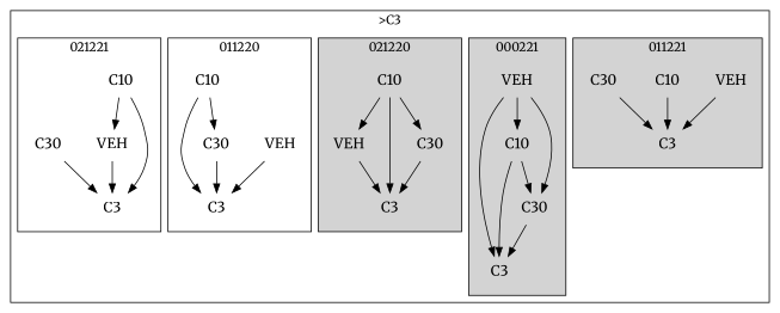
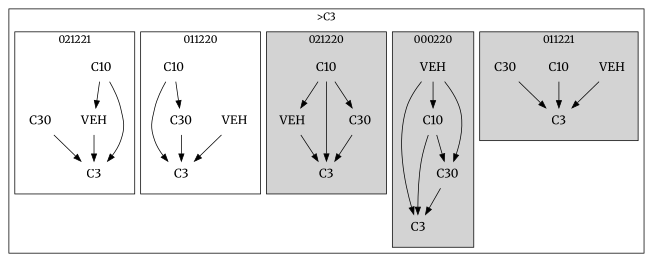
  strict digraph {
    compound=false
    labelloc=t
    fontname=Merriweather
    node [fontsize=16 shape=plaintext fontname=Merriweather]
    edge [fontname=Merriweather]
    n1 [label=VEH]
    n2 [label=C3]
    n3 [label=C10]
    n4 [label=C30]
    n5 [label=VEH]
    n6 [label=C3]
    n7 [label=C10]
    n8 [label=C30]
    n9 [label=VEH]
    n10 [label=C3]
    n11 [label=C10]
    n12 [label=C30]
    n13 [label=VEH]
    n14 [label=C3]
    n15 [label=C10]
    n16 [label=C30]
    n17 [label=VEH]
    n18 [label=C3]
    n19 [label=C10]
    n20 [label=C30]
    subgraph cluster_1 {
      label=">C3"
      subgraph cluster_2 {
        label=011221
        style=filled
        n1
        n2
        n3
        n4
      }
      subgraph cluster_3 {
-       label=000221
+       label=000220
        style=filled
        n5
        n6
        n7
        n8
      }
      subgraph cluster_4 {
        label=021220
        style=filled
        n9
        n10
        n11
        n12
      }
      subgraph cluster_5 {
        label=011220
        n13
        n14
        n15
        n16
      }
      subgraph cluster_6 {
        label=021221
        n17
        n18
        n19
        n20
      }
    }
    n1 -> n2
    n3 -> n2
    n4 -> n2
    n5 -> n6
    n5 -> n7
    n5 -> n8
    n7 -> n6
    n7 -> n8
    n8 -> n6
    n9 -> n10
    n11 -> n9
    n11 -> n10
    n11 -> n12
    n12 -> n10
    n13 -> n14
    n15 -> n14
    n15 -> n16
    n16 -> n14
    n17 -> n18
    n19 -> n17
    n19 -> n18
    n20 -> n18
  }
